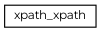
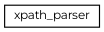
  digraph {
    rankdir=LR
    fontname=Montserrat
-   n1 [color=black fillcolor=white fontname=Montserrat fontsize=10 height=0.2 label=xpath_xpath shape=record style=filled width=0.4]
+   n1 [color=black fillcolor=white fontname=Montserrat fontsize=10 height=0.2 label=xpath_parser shape=record style=filled width=0.4]
  }
